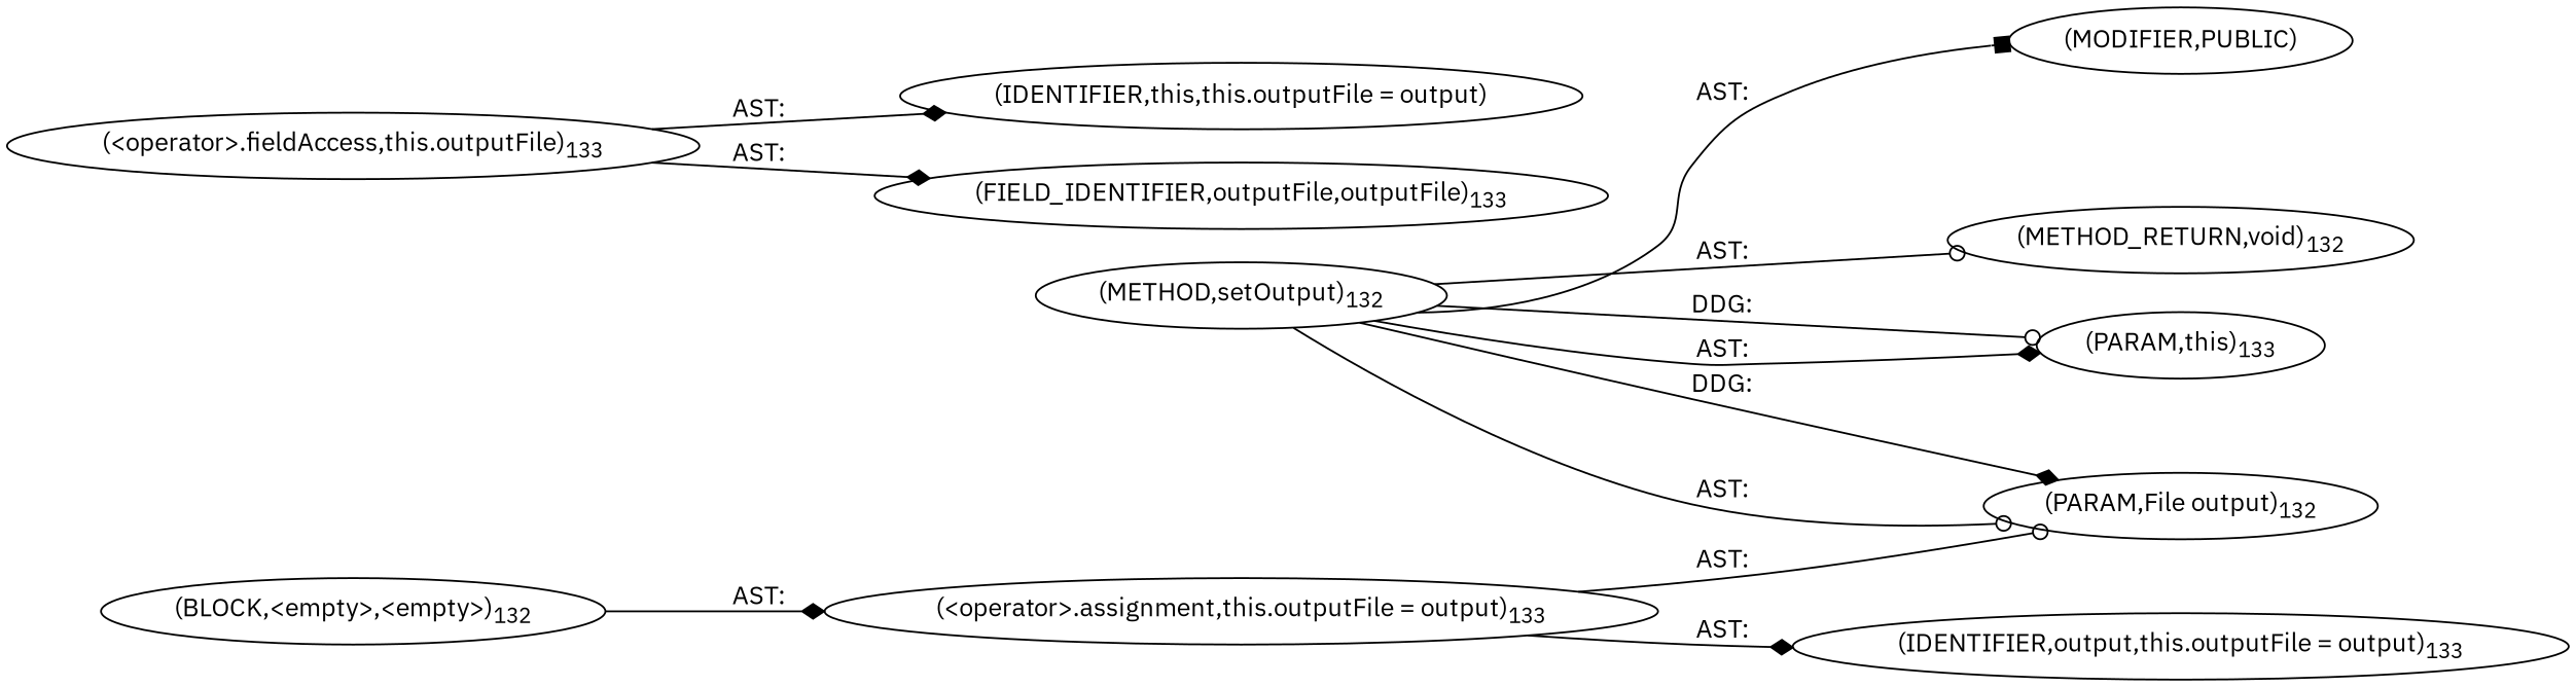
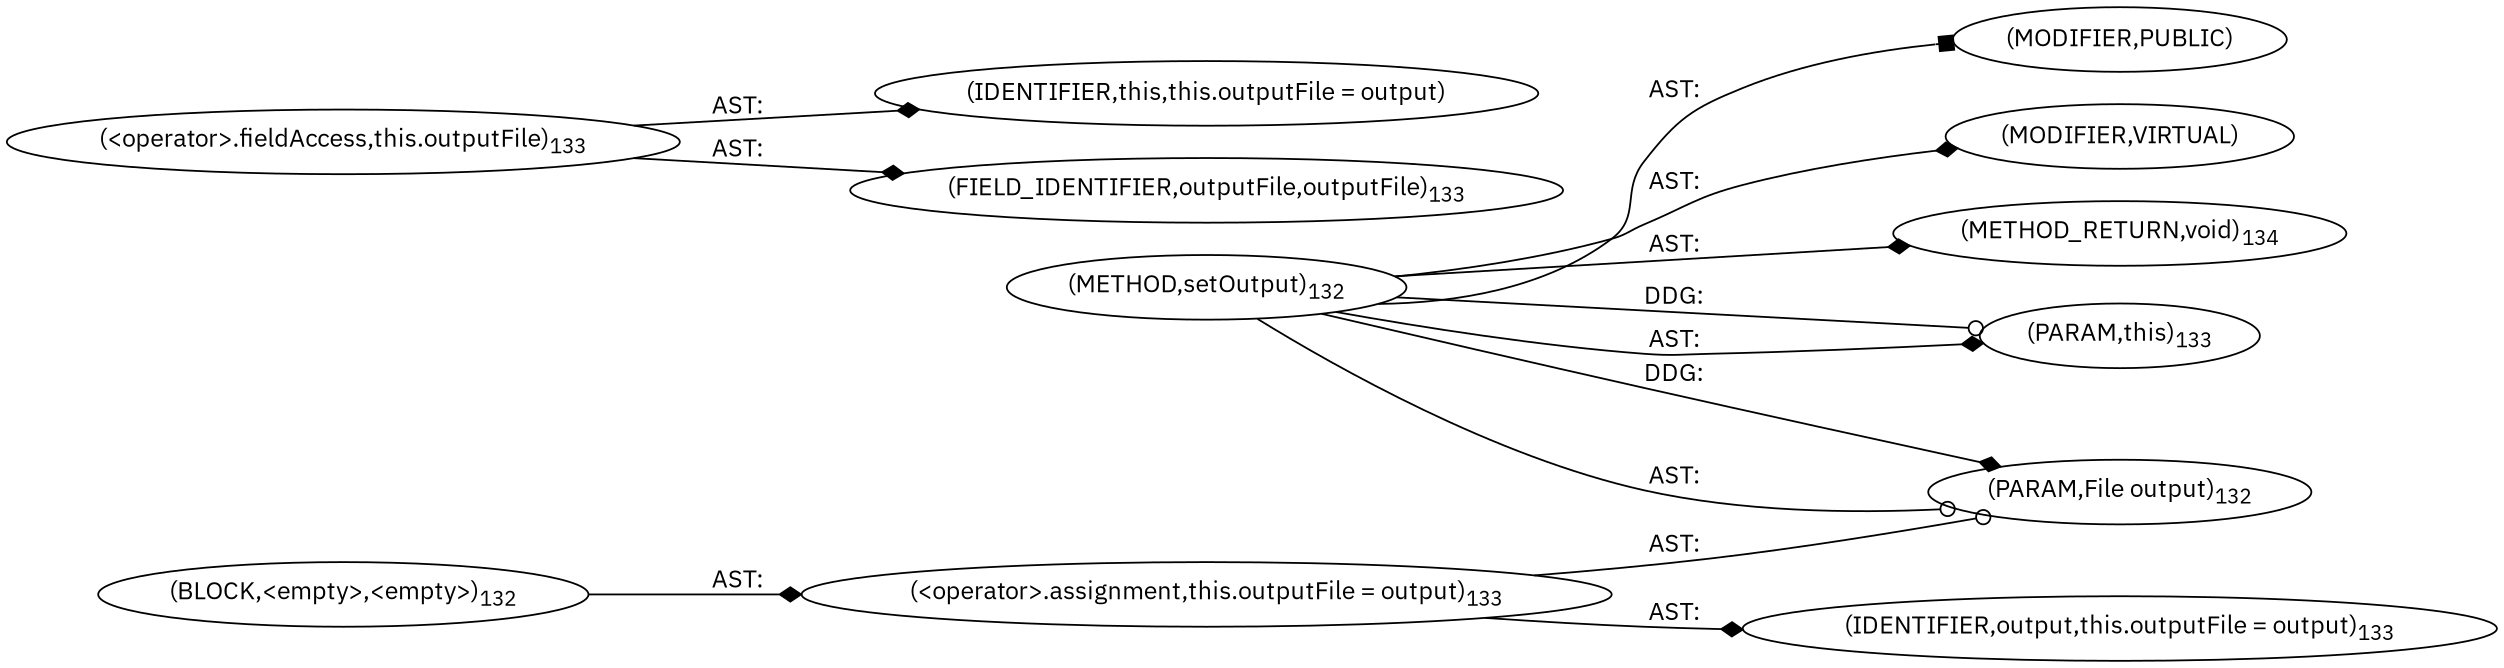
  digraph {
    fontname="IBM Plex Sans"
    rankdir=LR
    node [fontname="IBM Plex Sans"]
    edge [arrowhead=diamond fontname="IBM Plex Sans"]
    n1 [label=<(METHOD,setOutput)<SUB>132</SUB>>]
    n2 [label=<(PARAM,this)<SUB>133</SUB>>]
    n3 [label=<(PARAM,File output)<SUB>132</SUB>>]
    n4 [label=<(MODIFIER,PUBLIC)>]
-   n6 [label=<(METHOD_RETURN,void)<SUB>132</SUB>>]
+   n5 [label=<(MODIFIER,VIRTUAL)>]
+   n6 [label=<(METHOD_RETURN,void)<SUB>134</SUB>>]
    n7 [label=<(BLOCK,&lt;empty&gt;,&lt;empty&gt;)<SUB>132</SUB>>]
    n8 [label=<(&lt;operator&gt;.assignment,this.outputFile = output)<SUB>133</SUB>>]
    n9 [label=<(IDENTIFIER,output,this.outputFile = output)<SUB>133</SUB>>]
    n10 [label=<(&lt;operator&gt;.fieldAccess,this.outputFile)<SUB>133</SUB>>]
    n11 [label=<(IDENTIFIER,this,this.outputFile = output)>]
    n12 [label=<(FIELD_IDENTIFIER,outputFile,outputFile)<SUB>133</SUB>>]
    n1 -> n2 [label="AST: "]
    n1 -> n2 [arrowhead=odot label="DDG: "]
    n1 -> n3 [arrowhead=odot label="AST: "]
    n1 -> n3 [label="DDG: "]
    n1 -> n4 [arrowhead=box label="AST: "]
-   n1 -> n6 [arrowhead=odot label="AST: "]
+   n1 -> n5 [label="AST: "]
+   n1 -> n6 [label="AST: "]
    n7 -> n8 [label="AST: "]
    n8 -> n3 [arrowhead=odot label="AST: "]
    n8 -> n9 [label="AST: "]
    n10 -> n11 [label="AST: "]
    n10 -> n12 [label="AST: "]
  }
